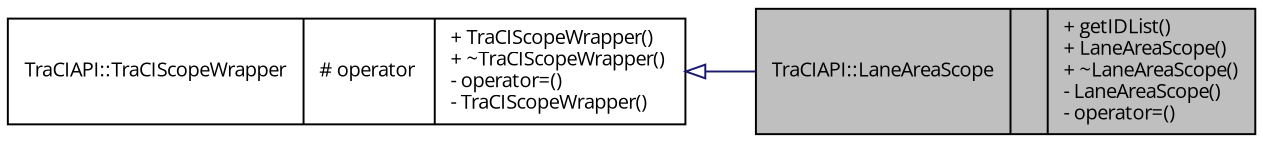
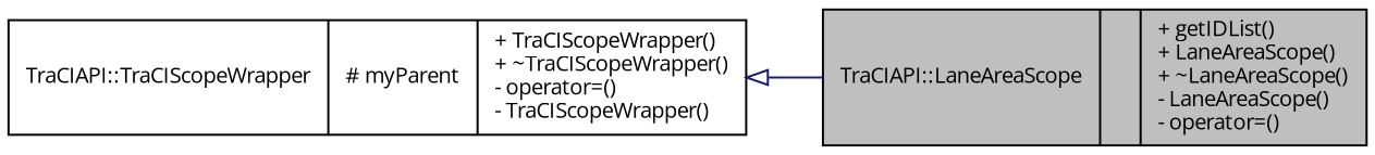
  digraph {
    rankdir=LR
    fontname="Open Sans"
    node [color=black fontname="Open Sans" fontsize=10 shape=record style=filled]
    n1 [fillcolor=grey75 fontcolor=black height=0.2 label="{TraCIAPI::LaneAreaScope\n||+ getIDList()\l+ LaneAreaScope()\l+ ~LaneAreaScope()\l- LaneAreaScope()\l- operator=()\l}" width=0.4]
-   n2 [fillcolor=white height=0.2 label="{TraCIAPI::TraCIScopeWrapper\n|# operator\l|+ TraCIScopeWrapper()\l+ ~TraCIScopeWrapper()\l- operator=()\l- TraCIScopeWrapper()\l}" width=0.4]
+   n2 [fillcolor=white height=0.2 label="{TraCIAPI::TraCIScopeWrapper\n|# myParent\l|+ TraCIScopeWrapper()\l+ ~TraCIScopeWrapper()\l- operator=()\l- TraCIScopeWrapper()\l}" width=0.4]
    n2 -> n1 [arrowtail=onormal color=midnightblue dir=back fontname="Open Sans" fontsize=10 labelfontname=Helvetica labelfontsize=10 style=solid]
  }
